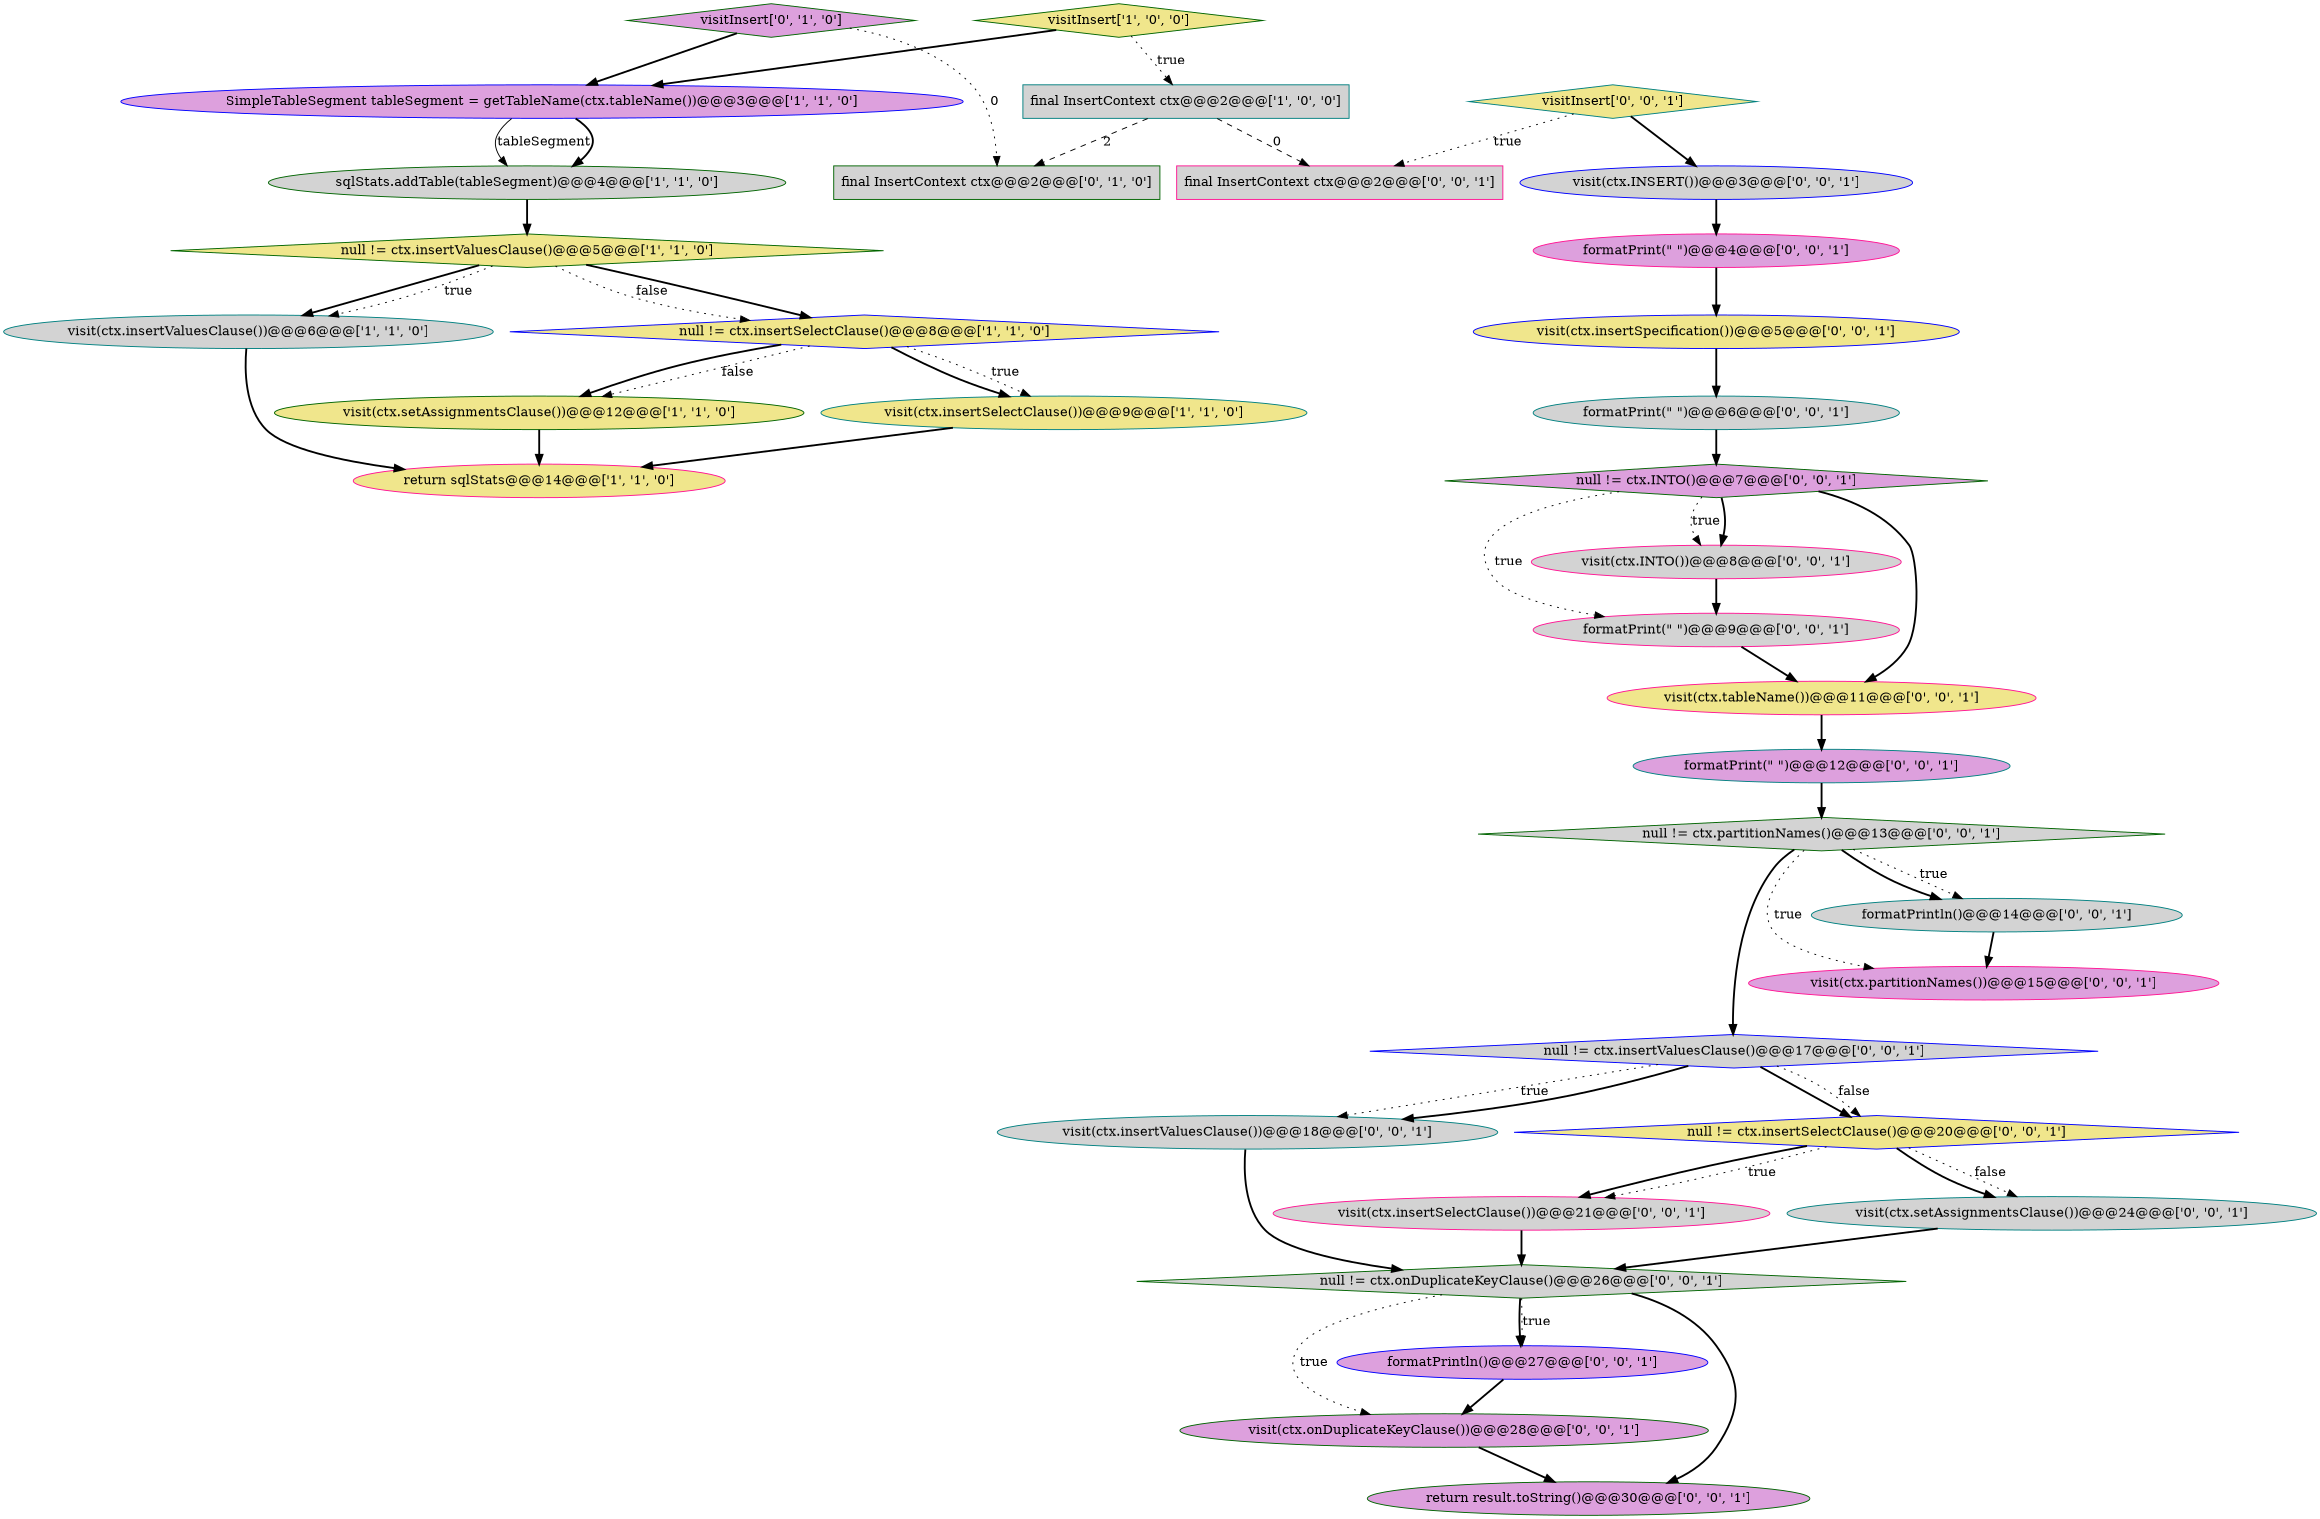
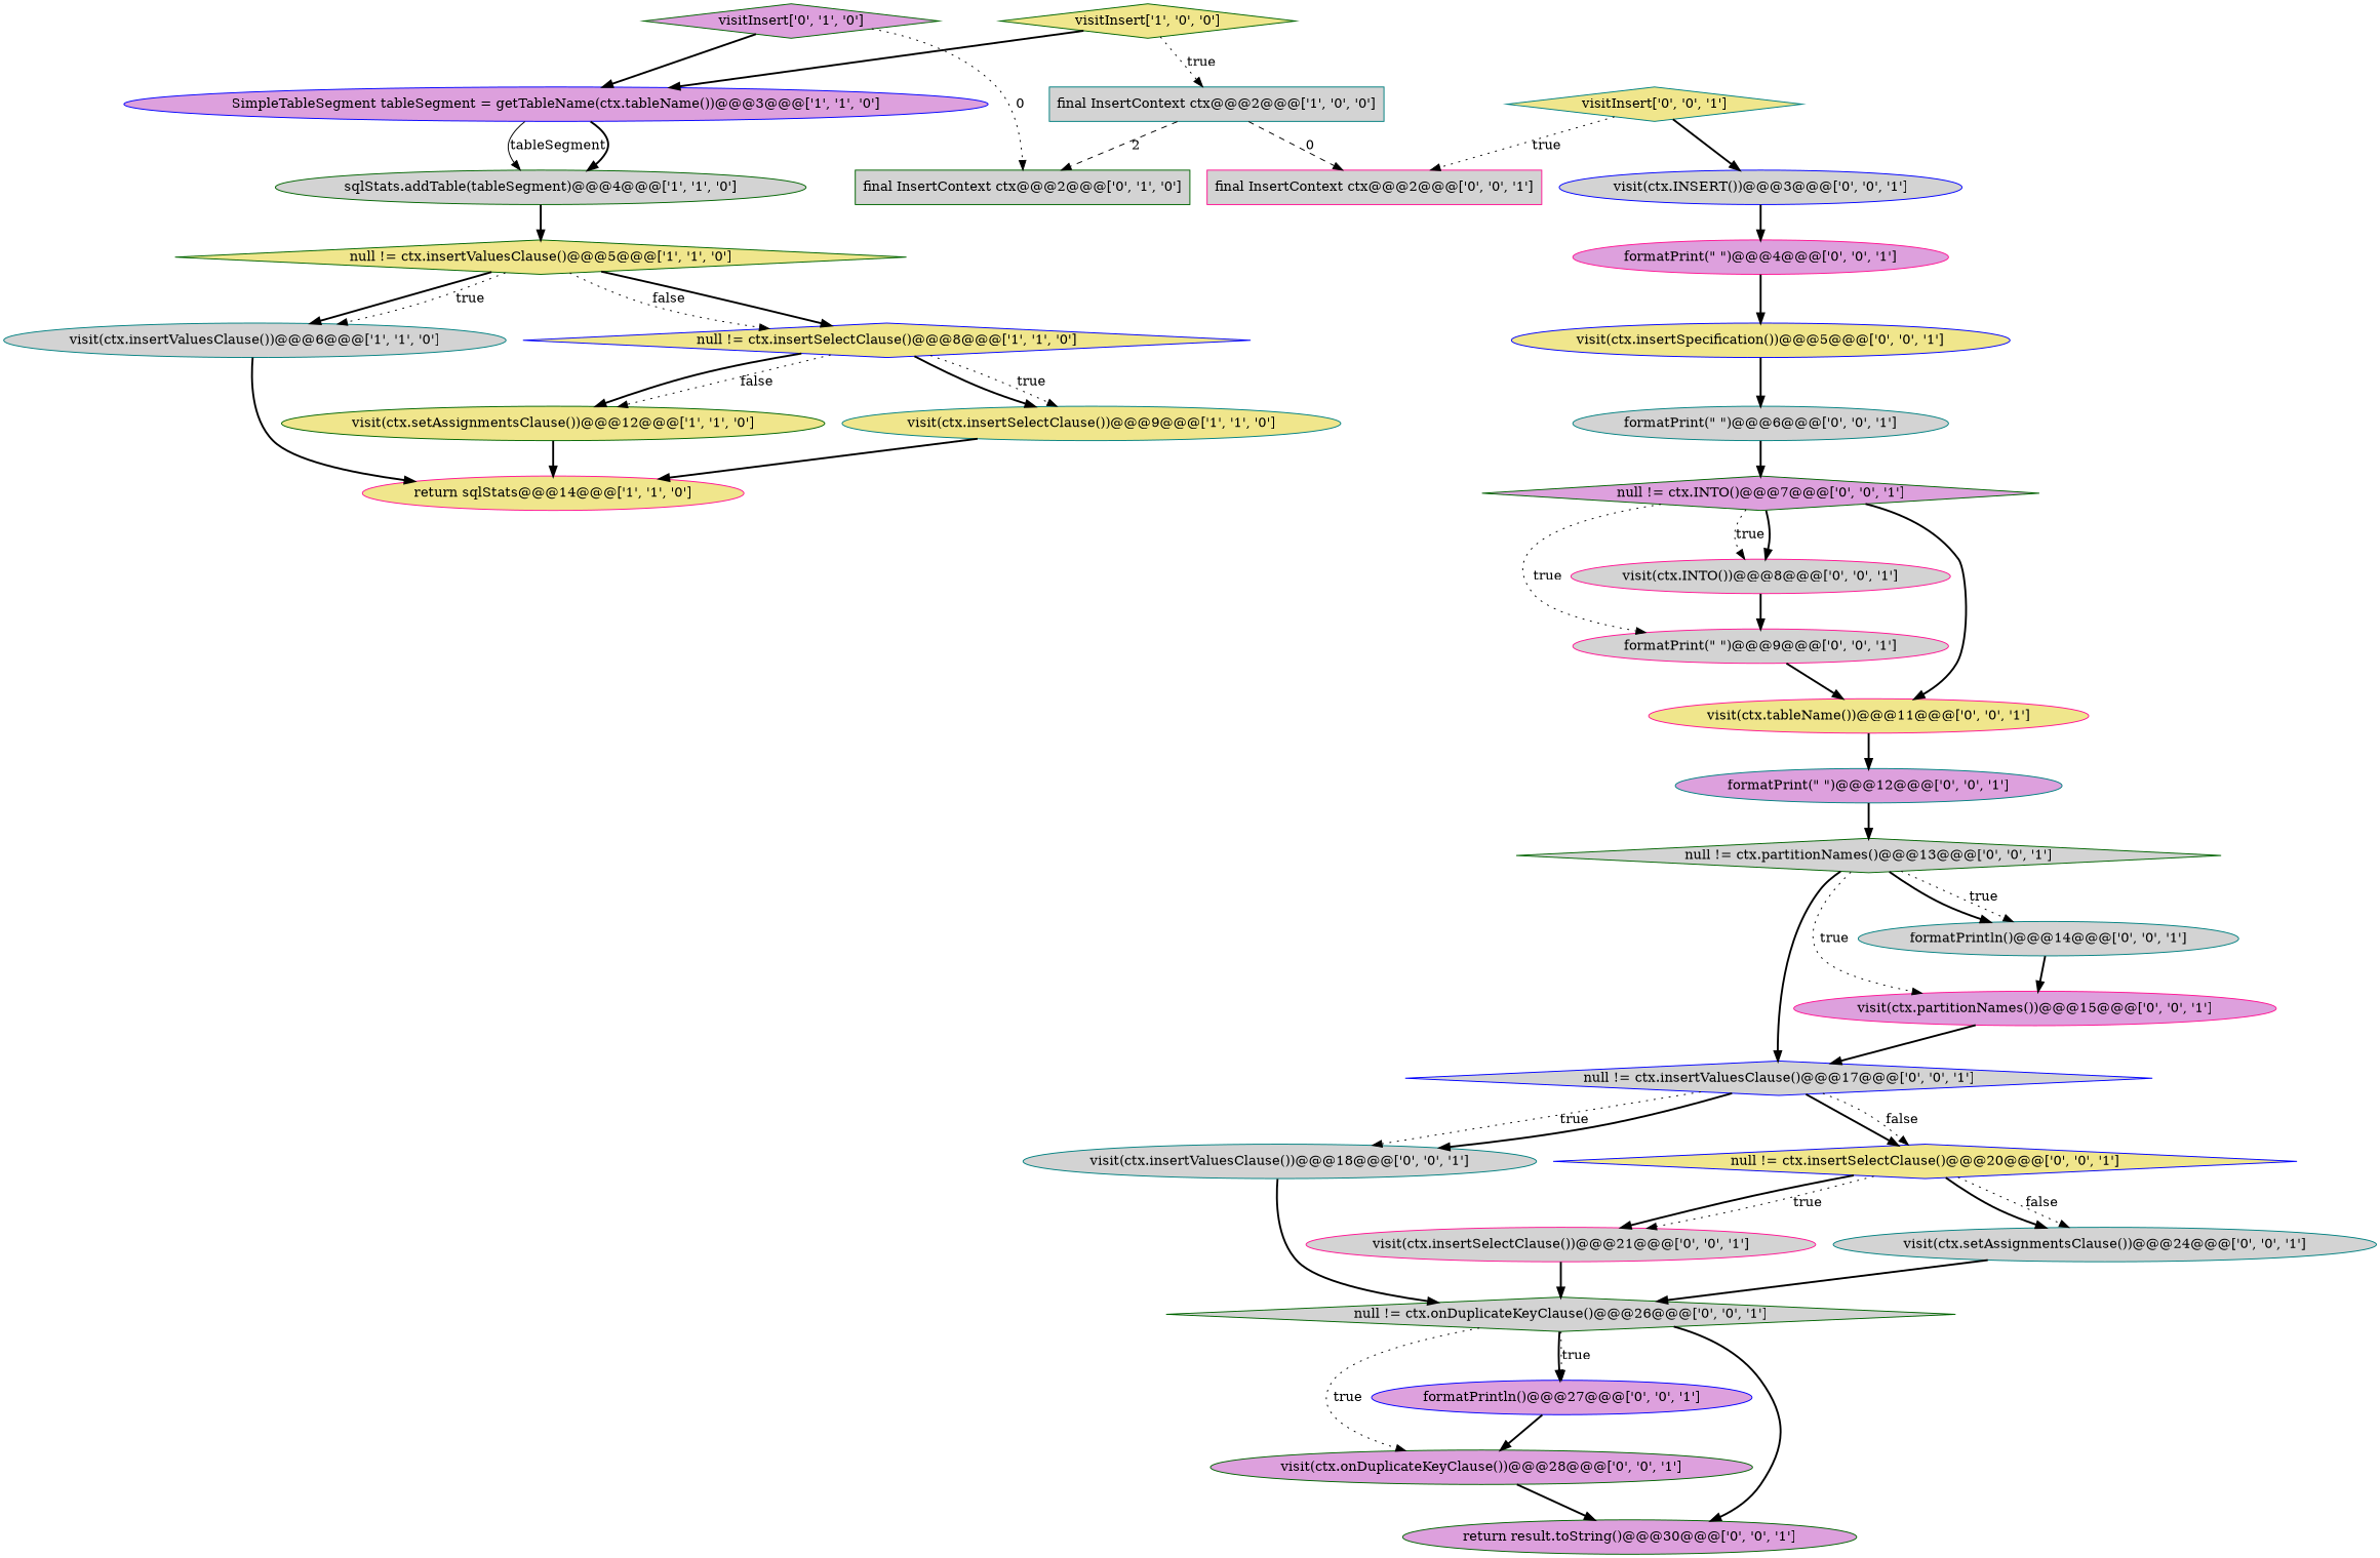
  digraph {
    node [color=darkgreen fillcolor=lightgrey shape=ellipse style=filled]
    edge [style=bold]
    n1 [color=deeppink label="final InsertContext ctx@@@2@@@['0', '0', '1']" shape=box]
    n2 [color=teal label="visit(ctx.insertValuesClause())@@@18@@@['0', '0', '1']"]
    n3 [label="null != ctx.onDuplicateKeyClause()@@@26@@@['0', '0', '1']" shape=diamond]
    n4 [color=blue fillcolor=plum label="formatPrintln()@@@27@@@['0', '0', '1']"]
    n5 [fillcolor=plum label="visit(ctx.onDuplicateKeyClause())@@@28@@@['0', '0', '1']"]
    n6 [fillcolor=plum label="return result.toString()@@@30@@@['0', '0', '1']"]
    n7 [color=teal label="visit(ctx.setAssignmentsClause())@@@24@@@['0', '0', '1']"]
    n8 [fillcolor=khaki label="visit(ctx.setAssignmentsClause())@@@12@@@['1', '1', '0']"]
    n9 [color=deeppink fillcolor=khaki label="return sqlStats@@@14@@@['1', '1', '0']"]
    n10 [fillcolor=plum label="visitInsert['0', '1', '0']" shape=diamond]
    n11 [color=blue fillcolor=plum label="SimpleTableSegment tableSegment = getTableName(ctx.tableName())@@@3@@@['1', '1', '0']"]
    n12 [label="final InsertContext ctx@@@2@@@['0', '1', '0']" shape=box]
    n13 [label="sqlStats.addTable(tableSegment)@@@4@@@['1', '1', '0']"]
    n14 [color=deeppink label="visit(ctx.INTO())@@@8@@@['0', '0', '1']"]
    n15 [color=deeppink label="formatPrint(\" \")@@@9@@@['0', '0', '1']"]
    n16 [color=deeppink fillcolor=khaki label="visit(ctx.tableName())@@@11@@@['0', '0', '1']"]
    n17 [color=blue label="null != ctx.insertValuesClause()@@@17@@@['0', '0', '1']" shape=diamond]
    n18 [color=blue fillcolor=khaki label="null != ctx.insertSelectClause()@@@20@@@['0', '0', '1']" shape=diamond]
    n19 [color=deeppink label="visit(ctx.insertSelectClause())@@@21@@@['0', '0', '1']"]
    n20 [color=teal fillcolor=plum label="formatPrint(\" \")@@@12@@@['0', '0', '1']"]
    n21 [fillcolor=khaki label="visitInsert['1', '0', '0']" shape=diamond]
    n22 [color=teal label="final InsertContext ctx@@@2@@@['1', '0', '0']" shape=box]
    n23 [fillcolor=khaki label="null != ctx.insertValuesClause()@@@5@@@['1', '1', '0']" shape=diamond]
    n24 [fillcolor=plum label="null != ctx.INTO()@@@7@@@['0', '0', '1']" shape=diamond]
    n25 [label="null != ctx.partitionNames()@@@13@@@['0', '0', '1']" shape=diamond]
    n26 [color=teal label="formatPrintln()@@@14@@@['0', '0', '1']"]
    n27 [color=deeppink fillcolor=plum label="visit(ctx.partitionNames())@@@15@@@['0', '0', '1']"]
    n28 [color=teal fillcolor=khaki label="visit(ctx.insertSelectClause())@@@9@@@['1', '1', '0']"]
    n29 [color=teal label="visit(ctx.insertValuesClause())@@@6@@@['1', '1', '0']"]
    n30 [color=blue fillcolor=khaki label="visit(ctx.insertSpecification())@@@5@@@['0', '0', '1']"]
    n31 [color=teal label="formatPrint(\" \")@@@6@@@['0', '0', '1']"]
    n32 [color=blue fillcolor=khaki label="null != ctx.insertSelectClause()@@@8@@@['1', '1', '0']" shape=diamond]
    n33 [color=teal fillcolor=khaki label="visitInsert['0', '0', '1']" shape=diamond]
    n34 [color=blue label="visit(ctx.INSERT())@@@3@@@['0', '0', '1']"]
    n35 [color=deeppink fillcolor=plum label="formatPrint(\" \")@@@4@@@['0', '0', '1']"]
    n2 -> n3
    n3 -> n4 [label=true style=dotted]
    n3 -> n4
    n3 -> n5 [label=true style=dotted]
    n3 -> n6
    n4 -> n5
    n5 -> n6
    n7 -> n3
    n8 -> n9
    n10 -> n11
    n10 -> n12 [label=0 style=dotted]
    n11 -> n13 [label=tableSegment style=solid]
    n11 -> n13
    n13 -> n23
    n14 -> n15
    n15 -> n16
    n16 -> n20
    n17 -> n2 [label=true style=dotted]
    n17 -> n2
    n17 -> n18
    n17 -> n18 [label=false style=dotted]
    n18 -> n7 [label=false style=dotted]
    n18 -> n7
    n18 -> n19
    n18 -> n19 [label=true style=dotted]
    n19 -> n3
    n20 -> n25
    n21 -> n11
    n21 -> n22 [label=true style=dotted]
    n22 -> n1 [label=0 style=dashed]
    n22 -> n12 [label=2 style=dashed]
    n23 -> n29
    n23 -> n29 [label=true style=dotted]
    n23 -> n32
    n23 -> n32 [label=false style=dotted]
    n24 -> n14
    n24 -> n14 [label=true style=dotted]
    n24 -> n15 [label=true style=dotted]
    n24 -> n16
    n25 -> n17
    n25 -> n26 [label=true style=dotted]
    n25 -> n26
    n25 -> n27 [label=true style=dotted]
    n26 -> n27
+   n27 -> n17
    n28 -> n9
    n29 -> n9
    n30 -> n31
    n31 -> n24
    n32 -> n8 [label=false style=dotted]
    n32 -> n8
    n32 -> n28
    n32 -> n28 [label=true style=dotted]
    n33 -> n1 [label=true style=dotted]
    n33 -> n34
    n34 -> n35
    n35 -> n30
  }
